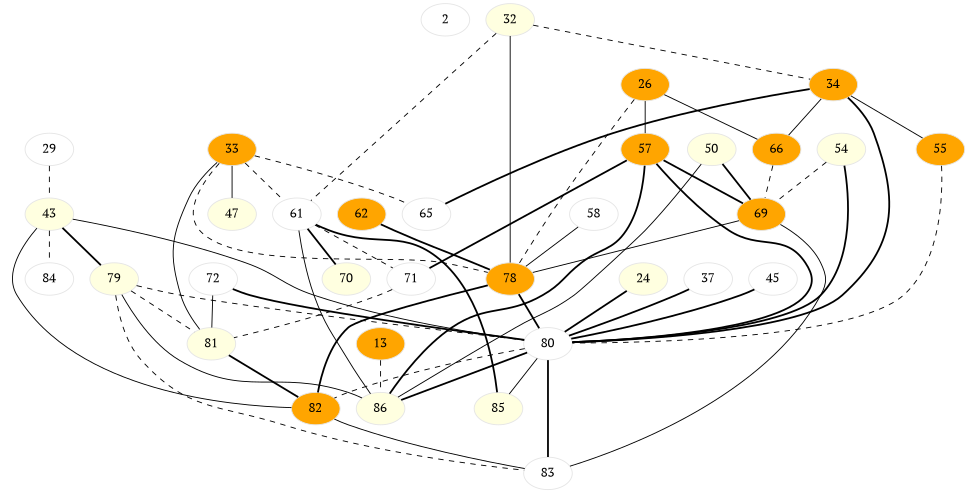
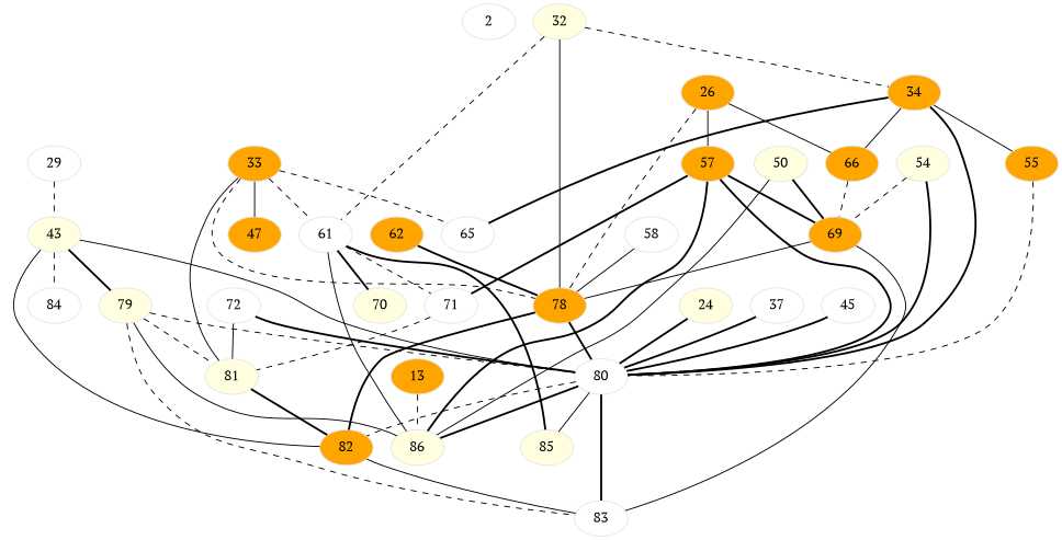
  graph {
    fontname="PT Serif"
    node [color=gray90 fillcolor=white fontname="PT Serif" style=filled]
    edge [fontname="PT Serif" style=bold]
    2
    86 [fillcolor=lightyellow super="+39+30+11"]
    13 [fillcolor=orange]
    80 [super="+56+60+4+15+74+49+67"]
    82 [fillcolor=orange super="+14+76"]
    85 [fillcolor=lightyellow super="+64+41+46"]
    83 [super="+20+52+77"]
    24 [fillcolor=lightyellow]
    26 [fillcolor=orange super="+17"]
    57 [fillcolor=orange]
    66 [fillcolor=orange]
    78 [fillcolor=orange super="+31+53"]
    69 [fillcolor=orange super="+25"]
    71 [super="+19+23"]
    43 [fillcolor=lightyellow]
    29
    79 [fillcolor=lightyellow super="+7+51"]
    84
    34 [fillcolor=orange super="+18"]
    65 [super="+1+40"]
    55 [fillcolor=orange]
    32 [fillcolor=lightyellow]
    61 [super="+6+10+42"]
    70 [fillcolor=lightyellow]
    33 [fillcolor=orange super="+12"]
-   47 [fillcolor=lightyellow]
+   47 [fillcolor=orange]
    81 [fillcolor=lightyellow super="+22"]
    37
    45
    50 [fillcolor=lightyellow super="+27"]
    54 [fillcolor=lightyellow super="+21"]
    58
    62 [fillcolor=orange]
    72
    13 -- 86 [style=dashed]
    80 -- 86
    80 -- 82 [style=dashed]
    80 -- 85 [style=solid weight=4]
    80 -- 83 [weight=4]
    82 -- 83 [style=solid weight=2]
    24 -- 80
    26 -- 57 [style=solid weight=2]
    26 -- 66 [style=solid]
    26 -- 78 [style=dashed]
    57 -- 86 [weight=2]
    57 -- 80
    57 -- 69 [weight=2]
    57 -- 71
    66 -- 69 [style=dashed]
    78 -- 80 [weight=5]
    78 -- 82
    69 -- 83 [style=solid]
    69 -- 78 [style=solid]
    71 -- 81 [style=dashed]
    43 -- 80 [style=solid]
    43 -- 82 [style=solid weight=2]
    43 -- 79
    43 -- 84 [style=dashed]
    29 -- 43 [style=dashed]
    79 -- 86 [style=solid weight=2]
    79 -- 80 [style=dashed weight=2]
    79 -- 83 [style=dashed weight=2]
    79 -- 81 [style=dashed weight=2]
    34 -- 80
    34 -- 66 [style=solid]
    34 -- 65
    34 -- 55 [style=solid weight=2]
    55 -- 80 [style=dashed]
    32 -- 78 [style=solid]
    32 -- 34 [style=dashed]
    32 -- 61 [style=dashed]
    61 -- 86 [style=solid weight=3]
    61 -- 85
    61 -- 71 [style=dashed]
    61 -- 70
    33 -- 78 [style=dashed weight=3]
    33 -- 65 [style=dashed]
    33 -- 61 [style=dashed weight=3]
    33 -- 47 [style=solid]
    33 -- 81 [style=solid]
    81 -- 82
    37 -- 80
    45 -- 80
    50 -- 86 [style=solid]
    50 -- 69
    54 -- 80
    54 -- 69 [style=dashed]
    58 -- 78 [style=solid]
    62 -- 78
    72 -- 80
    72 -- 81 [style=solid]
  }
